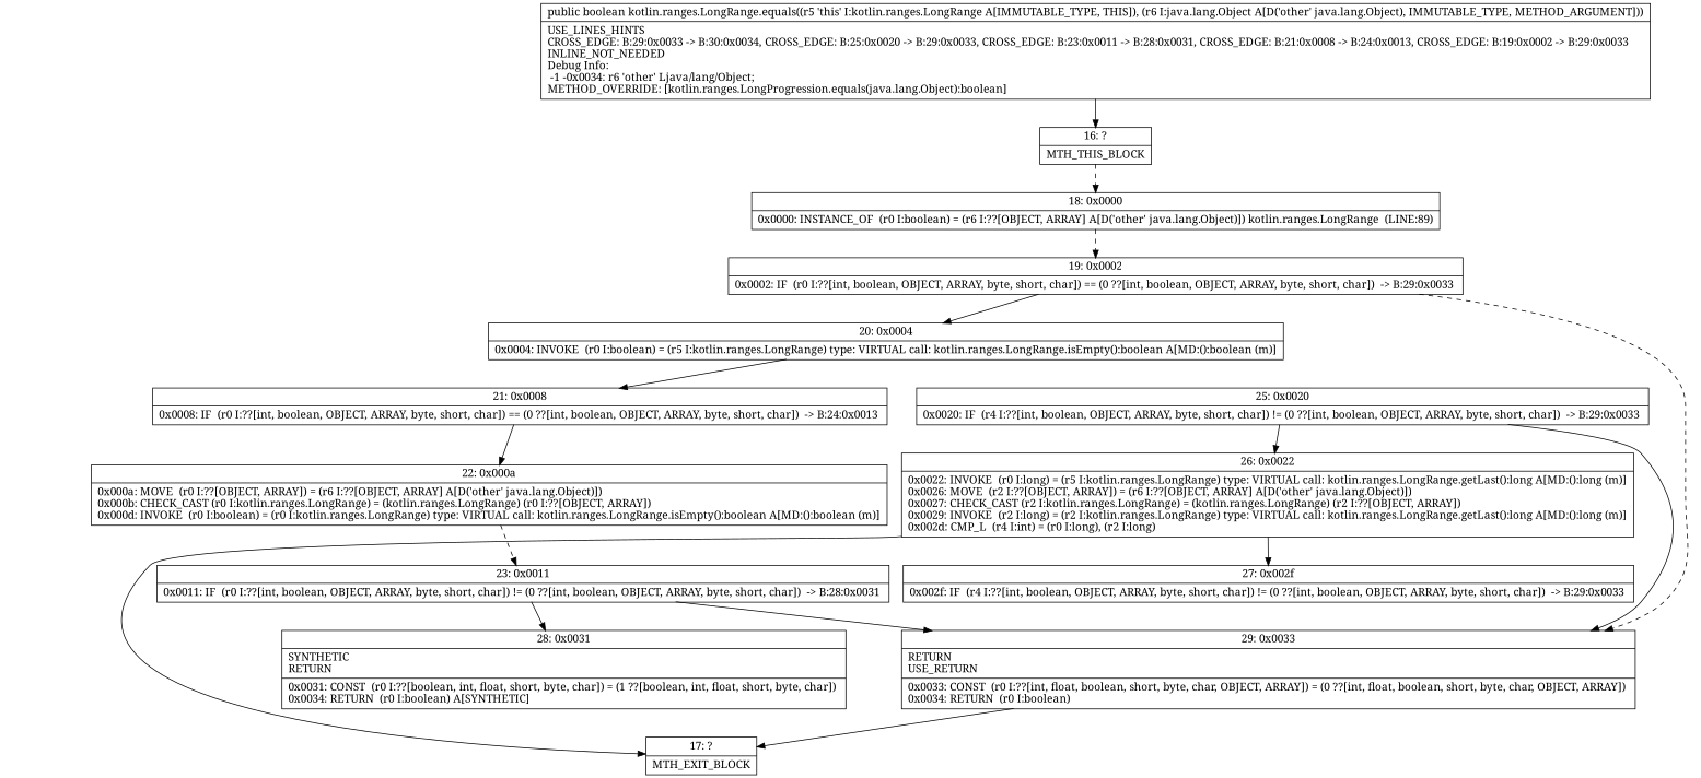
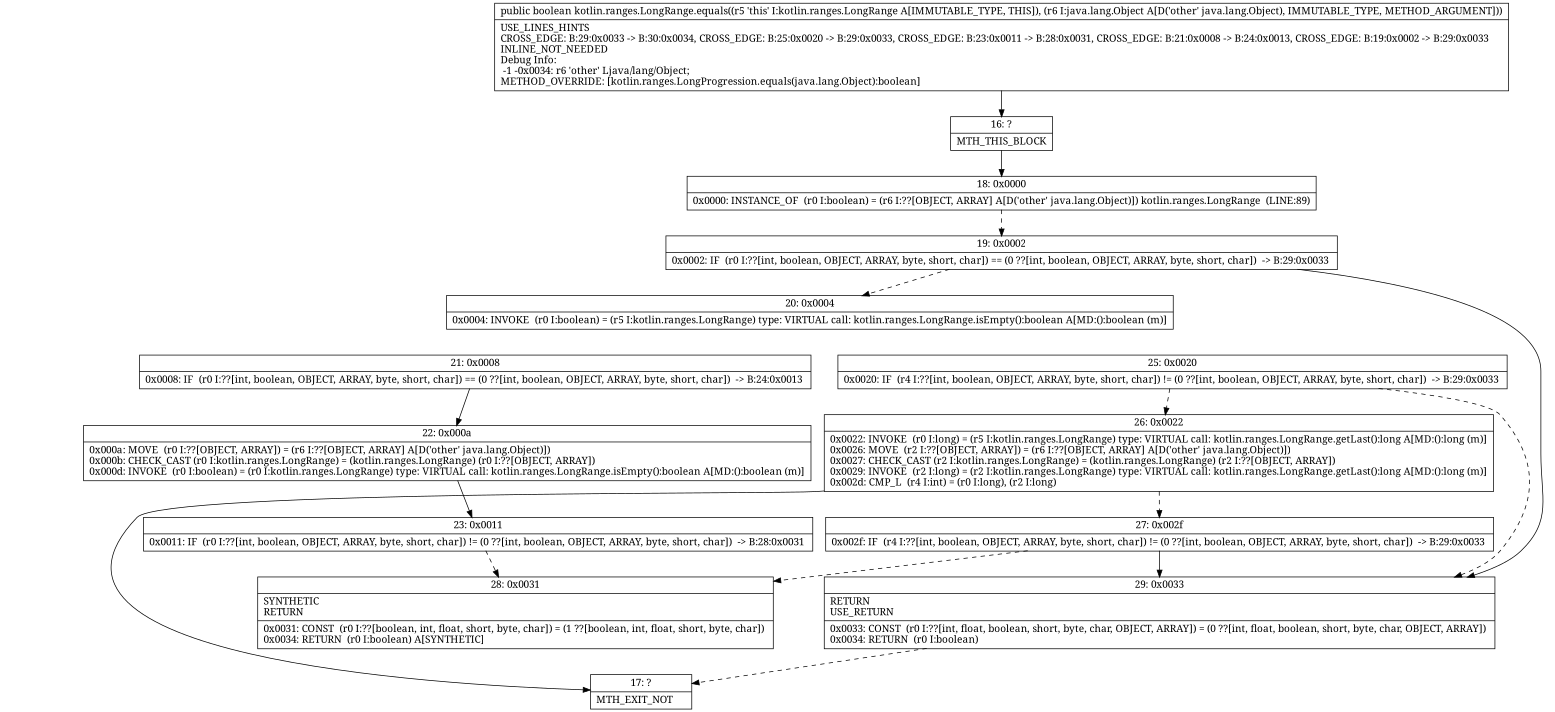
  digraph {
    fontname="Noto Serif"
    node [fontname="Noto Serif" shape=record]
    edge [fontname="Noto Serif"]
    n1 [label="{16\:\ ?|MTH_THIS_BLOCK\l}"]
    n2 [label="{18\:\ 0x0000|0x0000: INSTANCE_OF  (r0 I:boolean) = (r6 I:??[OBJECT, ARRAY] A[D('other' java.lang.Object)]) kotlin.ranges.LongRange  (LINE:89)\l}"]
    n3 [label="{19\:\ 0x0002|0x0002: IF  (r0 I:??[int, boolean, OBJECT, ARRAY, byte, short, char]) == (0 ??[int, boolean, OBJECT, ARRAY, byte, short, char])  \-\> B:29:0x0033 \l}"]
    n4 [label="{20\:\ 0x0004|0x0004: INVOKE  (r0 I:boolean) = (r5 I:kotlin.ranges.LongRange) type: VIRTUAL call: kotlin.ranges.LongRange.isEmpty():boolean A[MD:():boolean (m)]\l}"]
    n5 [label="{29\:\ 0x0033|RETURN\lUSE_RETURN\l|0x0033: CONST  (r0 I:??[int, float, boolean, short, byte, char, OBJECT, ARRAY]) = (0 ??[int, float, boolean, short, byte, char, OBJECT, ARRAY]) \l0x0034: RETURN  (r0 I:boolean) \l}"]
    n6 [label="{21\:\ 0x0008|0x0008: IF  (r0 I:??[int, boolean, OBJECT, ARRAY, byte, short, char]) == (0 ??[int, boolean, OBJECT, ARRAY, byte, short, char])  \-\> B:24:0x0013 \l}"]
-   n7 [label="{17\:\ ?|MTH_EXIT_BLOCK\l}"]
+   n7 [label="{17\:\ ?|MTH_EXIT_NOT\l}"]
    n8 [label="{22\:\ 0x000a|0x000a: MOVE  (r0 I:??[OBJECT, ARRAY]) = (r6 I:??[OBJECT, ARRAY] A[D('other' java.lang.Object)]) \l0x000b: CHECK_CAST (r0 I:kotlin.ranges.LongRange) = (kotlin.ranges.LongRange) (r0 I:??[OBJECT, ARRAY]) \l0x000d: INVOKE  (r0 I:boolean) = (r0 I:kotlin.ranges.LongRange) type: VIRTUAL call: kotlin.ranges.LongRange.isEmpty():boolean A[MD:():boolean (m)]\l}"]
    n9 [label="{23\:\ 0x0011|0x0011: IF  (r0 I:??[int, boolean, OBJECT, ARRAY, byte, short, char]) != (0 ??[int, boolean, OBJECT, ARRAY, byte, short, char])  \-\> B:28:0x0031 \l}"]
    n10 [label="{28\:\ 0x0031|SYNTHETIC\lRETURN\l|0x0031: CONST  (r0 I:??[boolean, int, float, short, byte, char]) = (1 ??[boolean, int, float, short, byte, char]) \l0x0034: RETURN  (r0 I:boolean) A[SYNTHETIC]\l}"]
    n11 [label="{25\:\ 0x0020|0x0020: IF  (r4 I:??[int, boolean, OBJECT, ARRAY, byte, short, char]) != (0 ??[int, boolean, OBJECT, ARRAY, byte, short, char])  \-\> B:29:0x0033 \l}"]
    n12 [label="{26\:\ 0x0022|0x0022: INVOKE  (r0 I:long) = (r5 I:kotlin.ranges.LongRange) type: VIRTUAL call: kotlin.ranges.LongRange.getLast():long A[MD:():long (m)]\l0x0026: MOVE  (r2 I:??[OBJECT, ARRAY]) = (r6 I:??[OBJECT, ARRAY] A[D('other' java.lang.Object)]) \l0x0027: CHECK_CAST (r2 I:kotlin.ranges.LongRange) = (kotlin.ranges.LongRange) (r2 I:??[OBJECT, ARRAY]) \l0x0029: INVOKE  (r2 I:long) = (r2 I:kotlin.ranges.LongRange) type: VIRTUAL call: kotlin.ranges.LongRange.getLast():long A[MD:():long (m)]\l0x002d: CMP_L  (r4 I:int) = (r0 I:long), (r2 I:long) \l}"]
    n13 [label="{27\:\ 0x002f|0x002f: IF  (r4 I:??[int, boolean, OBJECT, ARRAY, byte, short, char]) != (0 ??[int, boolean, OBJECT, ARRAY, byte, short, char])  \-\> B:29:0x0033 \l}"]
    n14 [label="{public boolean kotlin.ranges.LongRange.equals((r5 'this' I:kotlin.ranges.LongRange A[IMMUTABLE_TYPE, THIS]), (r6 I:java.lang.Object A[D('other' java.lang.Object), IMMUTABLE_TYPE, METHOD_ARGUMENT]))  | USE_LINES_HINTS\lCROSS_EDGE: B:29:0x0033 \-\> B:30:0x0034, CROSS_EDGE: B:25:0x0020 \-\> B:29:0x0033, CROSS_EDGE: B:23:0x0011 \-\> B:28:0x0031, CROSS_EDGE: B:21:0x0008 \-\> B:24:0x0013, CROSS_EDGE: B:19:0x0002 \-\> B:29:0x0033\lINLINE_NOT_NEEDED\lDebug Info:\l  \-1 \-0x0034: r6 'other' Ljava\/lang\/Object;\lMETHOD_OVERRIDE: [kotlin.ranges.LongProgression.equals(java.lang.Object):boolean]\l}"]
-   n1 -> n2 [style=dashed]
+   n1 -> n2
    n2 -> n3 [style=dashed]
-   n3 -> n4 [style=solid]
-   n3 -> n5 [style=dashed]
-   n4 -> n6
-   n5 -> n7
+   n3 -> n4 [style=dashed]
+   n3 -> n5
+   n5 -> n7 [style=dashed]
    n6 -> n8 [style=solid]
-   n8 -> n9 [style=dashed]
-   n9 -> n10
-   n11 -> n5
-   n11 -> n12 [style=solid]
+   n8 -> n9
+   n9 -> n10 [style=dashed]
+   n11 -> n5 [style=dashed]
+   n11 -> n12 [style=dashed]
    n12 -> n7
-   n12 -> n13
-   n9 -> n5
+   n12 -> n13 [style=dashed]
+   n13 -> n5
+   n13 -> n10 [style=dashed]
    n14 -> n1
  }
